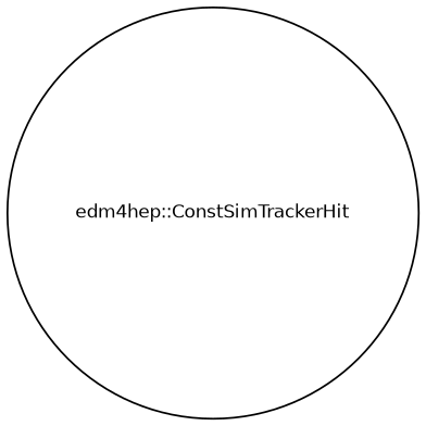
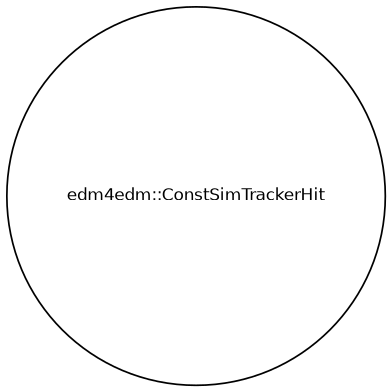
  digraph {
    rankdir=LR
-   n1 [color=black fillcolor=white fontname=Helvetica fontsize=10 height=0.2 label="edm4hep::ConstSimTrackerHit" shape=circle style=filled width=0.4]
+   n1 [color=black fillcolor=white fontname=Helvetica fontsize=10 height=0.2 label="edm4edm::ConstSimTrackerHit" shape=circle style=filled width=0.4]
  }
